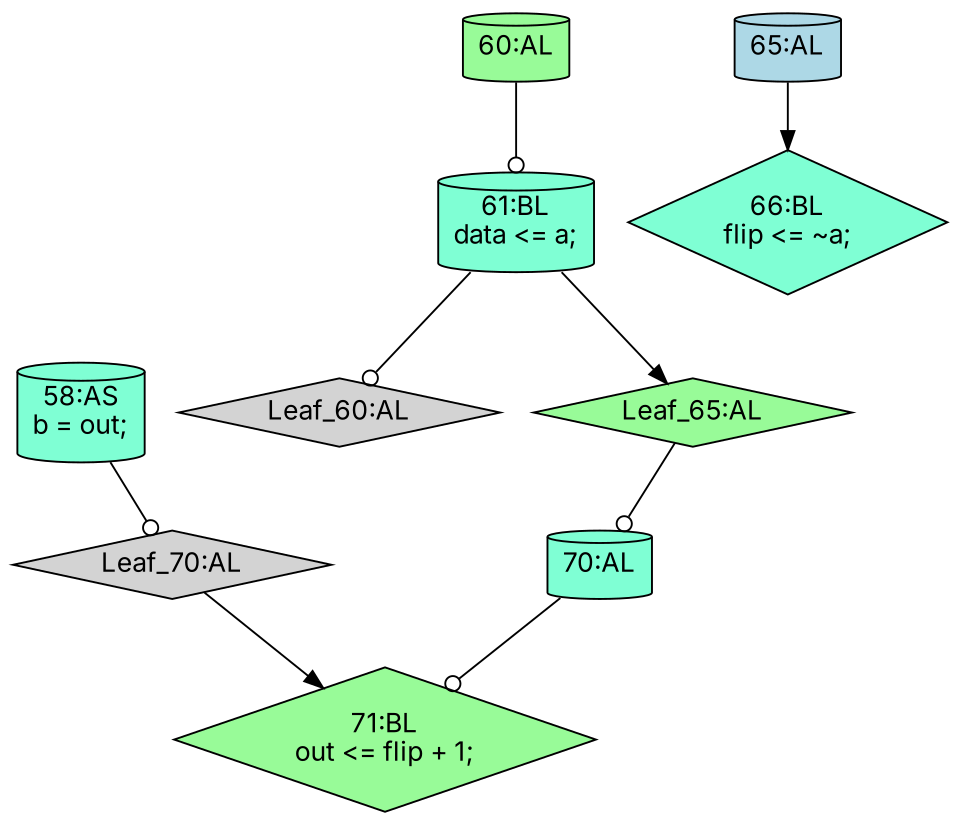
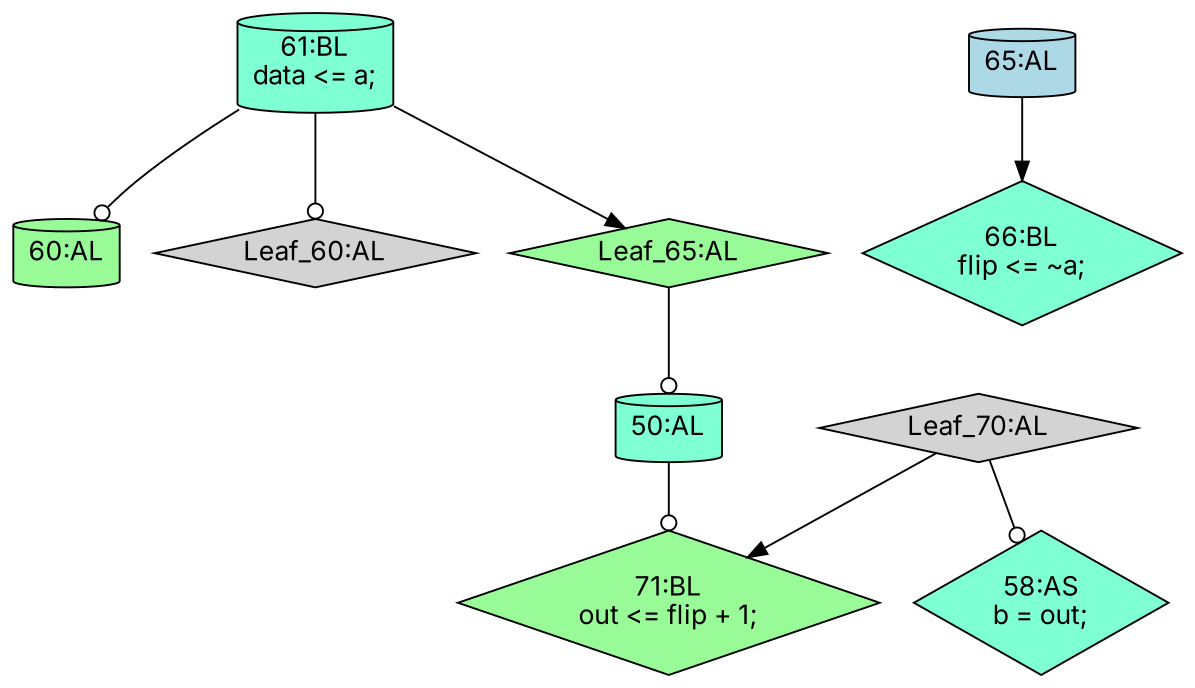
  strict digraph {
    fontname=Inter
    node [fillcolor=aquamarine fontname=Inter shape=cylinder statements="[]" style=filled]
    edge [arrowhead=odot cond="[]" fontname=Inter lineno=None]
-   n1 [ast="<pyverilog.vparser.ast.Always object at 0x7f2a7ba262d0>" clk_sens=False label="70:AL" sens="['flip']" typ=Always use_var="['flip']"]
+   n1 [ast="<pyverilog.vparser.ast.Always object at 0x7f2a7ba262d0>" clk_sens=False label="50:AL" sens="['flip']" typ=Always use_var="['flip']"]
    n2 [ast="<pyverilog.vparser.ast.Block object at 0x7f2a7de4ff10>" fillcolor=palegreen label="71:BL\nout <= flip + 1;" shape=diamond statements="[<pyverilog.vparser.ast.NonblockingSubstitution object at 0x7f2a7bd49a90>]" typ=Block]
    n3 [def_var="['out']" fillcolor=lightgrey label="Leaf_70:AL" shape=diamond statements=""]
-   n4 [ast="<pyverilog.vparser.ast.Assign object at 0x7f2a7b9f8050>" def_var="['b']" label="58:AS\nb = out;" typ=Assign use_var="['out']"]
+   n4 [ast="<pyverilog.vparser.ast.Assign object at 0x7f2a7b9f8050>" def_var="['b']" label="58:AS\nb = out;" shape=diamond typ=Assign use_var="['out']"]
    n5 [ast="<pyverilog.vparser.ast.Always object at 0x7f2a7ba01c90>" clk_sens=False fillcolor=palegreen label="60:AL" sens="['a']" typ=Always use_var="['a']"]
    n6 [ast="<pyverilog.vparser.ast.Block object at 0x7f2a7ba01f90>" label="61:BL\ndata <= a;" statements="[<pyverilog.vparser.ast.NonblockingSubstitution object at 0x7f2a7ba01ed0>]" typ=Block]
    n7 [def_var="['data']" fillcolor=lightgrey label="Leaf_60:AL" shape=diamond statements=""]
    n8 [def_var="['flip']" fillcolor=palegreen label="Leaf_65:AL" shape=diamond statements=""]
    n9 [ast="<pyverilog.vparser.ast.Block object at 0x7f2a7b9fc2d0>" label="66:BL\nflip <= ~a;" shape=diamond statements="[<pyverilog.vparser.ast.NonblockingSubstitution object at 0x7f2a7b9fc3d0>]" typ=Block]
    n10 [ast="<pyverilog.vparser.ast.Always object at 0x7f2a7b9fc1d0>" clk_sens=False fillcolor=lightblue label="65:AL" sens="['data']" typ=Always use_var="['a']"]
    n1 -> n2
    n3 -> n2 [arrowhead=normal]
-   n4 -> n3 [cond="" lineno=""]
-   n5 -> n6
+   n3 -> n4 [cond="" lineno=""]
+   n6 -> n5
    n6 -> n7
    n6 -> n8 [arrowhead=normal]
    n8 -> n1 [cond="" lineno=""]
    n10 -> n9 [arrowhead=normal]
  }
